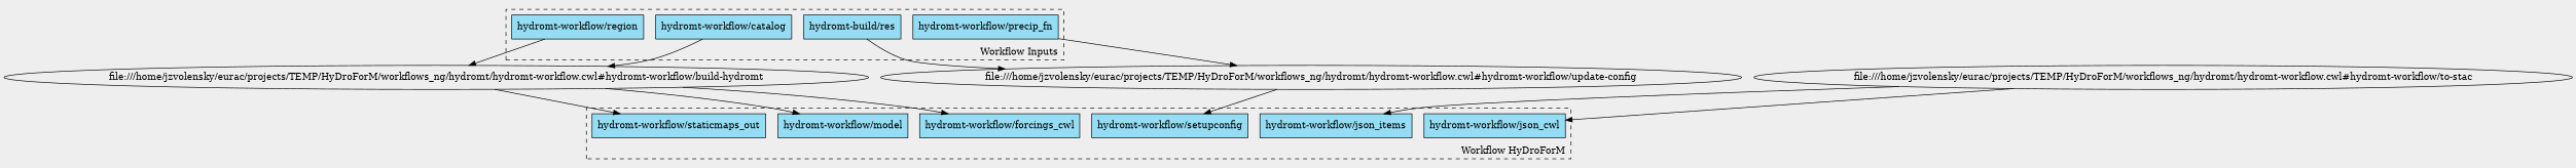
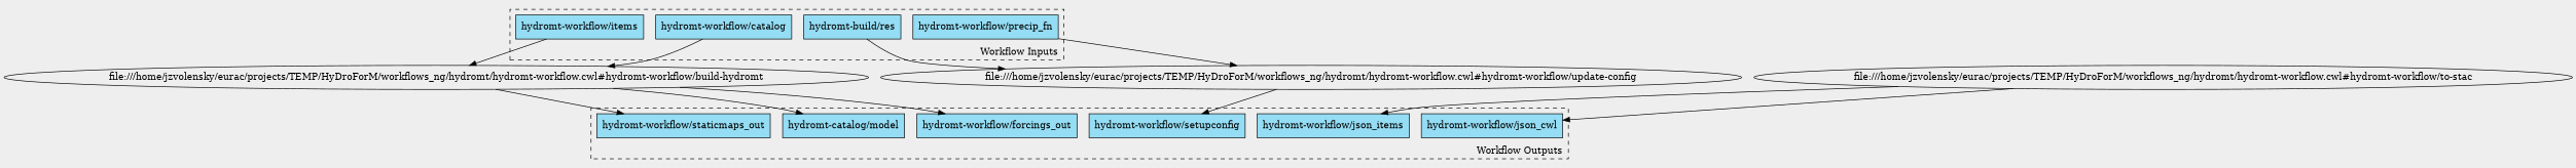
  digraph {
    bgcolor="#eeeeee"
    clusterrank=local
    labeljust=right
    labelloc=bottom
    node [fillcolor="#94DDF4" shape=record style=filled]
    n1 [label="hydromt-workflow/catalog"]
-   n2 [label="hydromt-workflow/region"]
+   n2 [label="hydromt-workflow/items"]
    n3 [label="hydromt-workflow/precip_fn"]
    n4 [label="hydromt-build/res"]
-   n5 [label="hydromt-workflow/forcings_cwl"]
+   n5 [label="hydromt-workflow/forcings_out"]
    n6 [label="hydromt-workflow/json_cwl"]
    n7 [label="hydromt-workflow/json_items"]
-   n8 [label="hydromt-workflow/model"]
+   n8 [label="hydromt-catalog/model"]
    n9 [label="hydromt-workflow/setupconfig"]
    n10 [label="hydromt-workflow/staticmaps_out"]
    "file:///home/jzvolensky/eurac/projects/TEMP/HyDroForM/workflows_ng/hydromt/hydromt-workflow.cwl#hydromt-workflow/build-hydromt" [fillcolor="" shape="" style=""]
    "file:///home/jzvolensky/eurac/projects/TEMP/HyDroForM/workflows_ng/hydromt/hydromt-workflow.cwl#hydromt-workflow/update-config" [fillcolor="" shape="" style=""]
    "file:///home/jzvolensky/eurac/projects/TEMP/HyDroForM/workflows_ng/hydromt/hydromt-workflow.cwl#hydromt-workflow/to-stac" [fillcolor="" shape="" style=""]
    subgraph cluster_1 {
      label="Workflow Inputs"
      rank=same
      style=dashed
      n1
      n2
      n3
      n4
    }
    subgraph cluster_2 {
-     label="Workflow HyDroForM"
+     label="Workflow Outputs"
      labelloc=b
      rank=same
      style=dashed
      n5
      n6
      n7
      n8
      n9
      n10
    }
    n1 -> "file:///home/jzvolensky/eurac/projects/TEMP/HyDroForM/workflows_ng/hydromt/hydromt-workflow.cwl#hydromt-workflow/build-hydromt"
    n2 -> "file:///home/jzvolensky/eurac/projects/TEMP/HyDroForM/workflows_ng/hydromt/hydromt-workflow.cwl#hydromt-workflow/build-hydromt"
    n3 -> "file:///home/jzvolensky/eurac/projects/TEMP/HyDroForM/workflows_ng/hydromt/hydromt-workflow.cwl#hydromt-workflow/update-config"
    n4 -> "file:///home/jzvolensky/eurac/projects/TEMP/HyDroForM/workflows_ng/hydromt/hydromt-workflow.cwl#hydromt-workflow/update-config"
    "file:///home/jzvolensky/eurac/projects/TEMP/HyDroForM/workflows_ng/hydromt/hydromt-workflow.cwl#hydromt-workflow/build-hydromt" -> n5
    "file:///home/jzvolensky/eurac/projects/TEMP/HyDroForM/workflows_ng/hydromt/hydromt-workflow.cwl#hydromt-workflow/build-hydromt" -> n8
    "file:///home/jzvolensky/eurac/projects/TEMP/HyDroForM/workflows_ng/hydromt/hydromt-workflow.cwl#hydromt-workflow/build-hydromt" -> n10
    "file:///home/jzvolensky/eurac/projects/TEMP/HyDroForM/workflows_ng/hydromt/hydromt-workflow.cwl#hydromt-workflow/update-config" -> n9
    "file:///home/jzvolensky/eurac/projects/TEMP/HyDroForM/workflows_ng/hydromt/hydromt-workflow.cwl#hydromt-workflow/to-stac" -> n6
    "file:///home/jzvolensky/eurac/projects/TEMP/HyDroForM/workflows_ng/hydromt/hydromt-workflow.cwl#hydromt-workflow/to-stac" -> n7
  }
